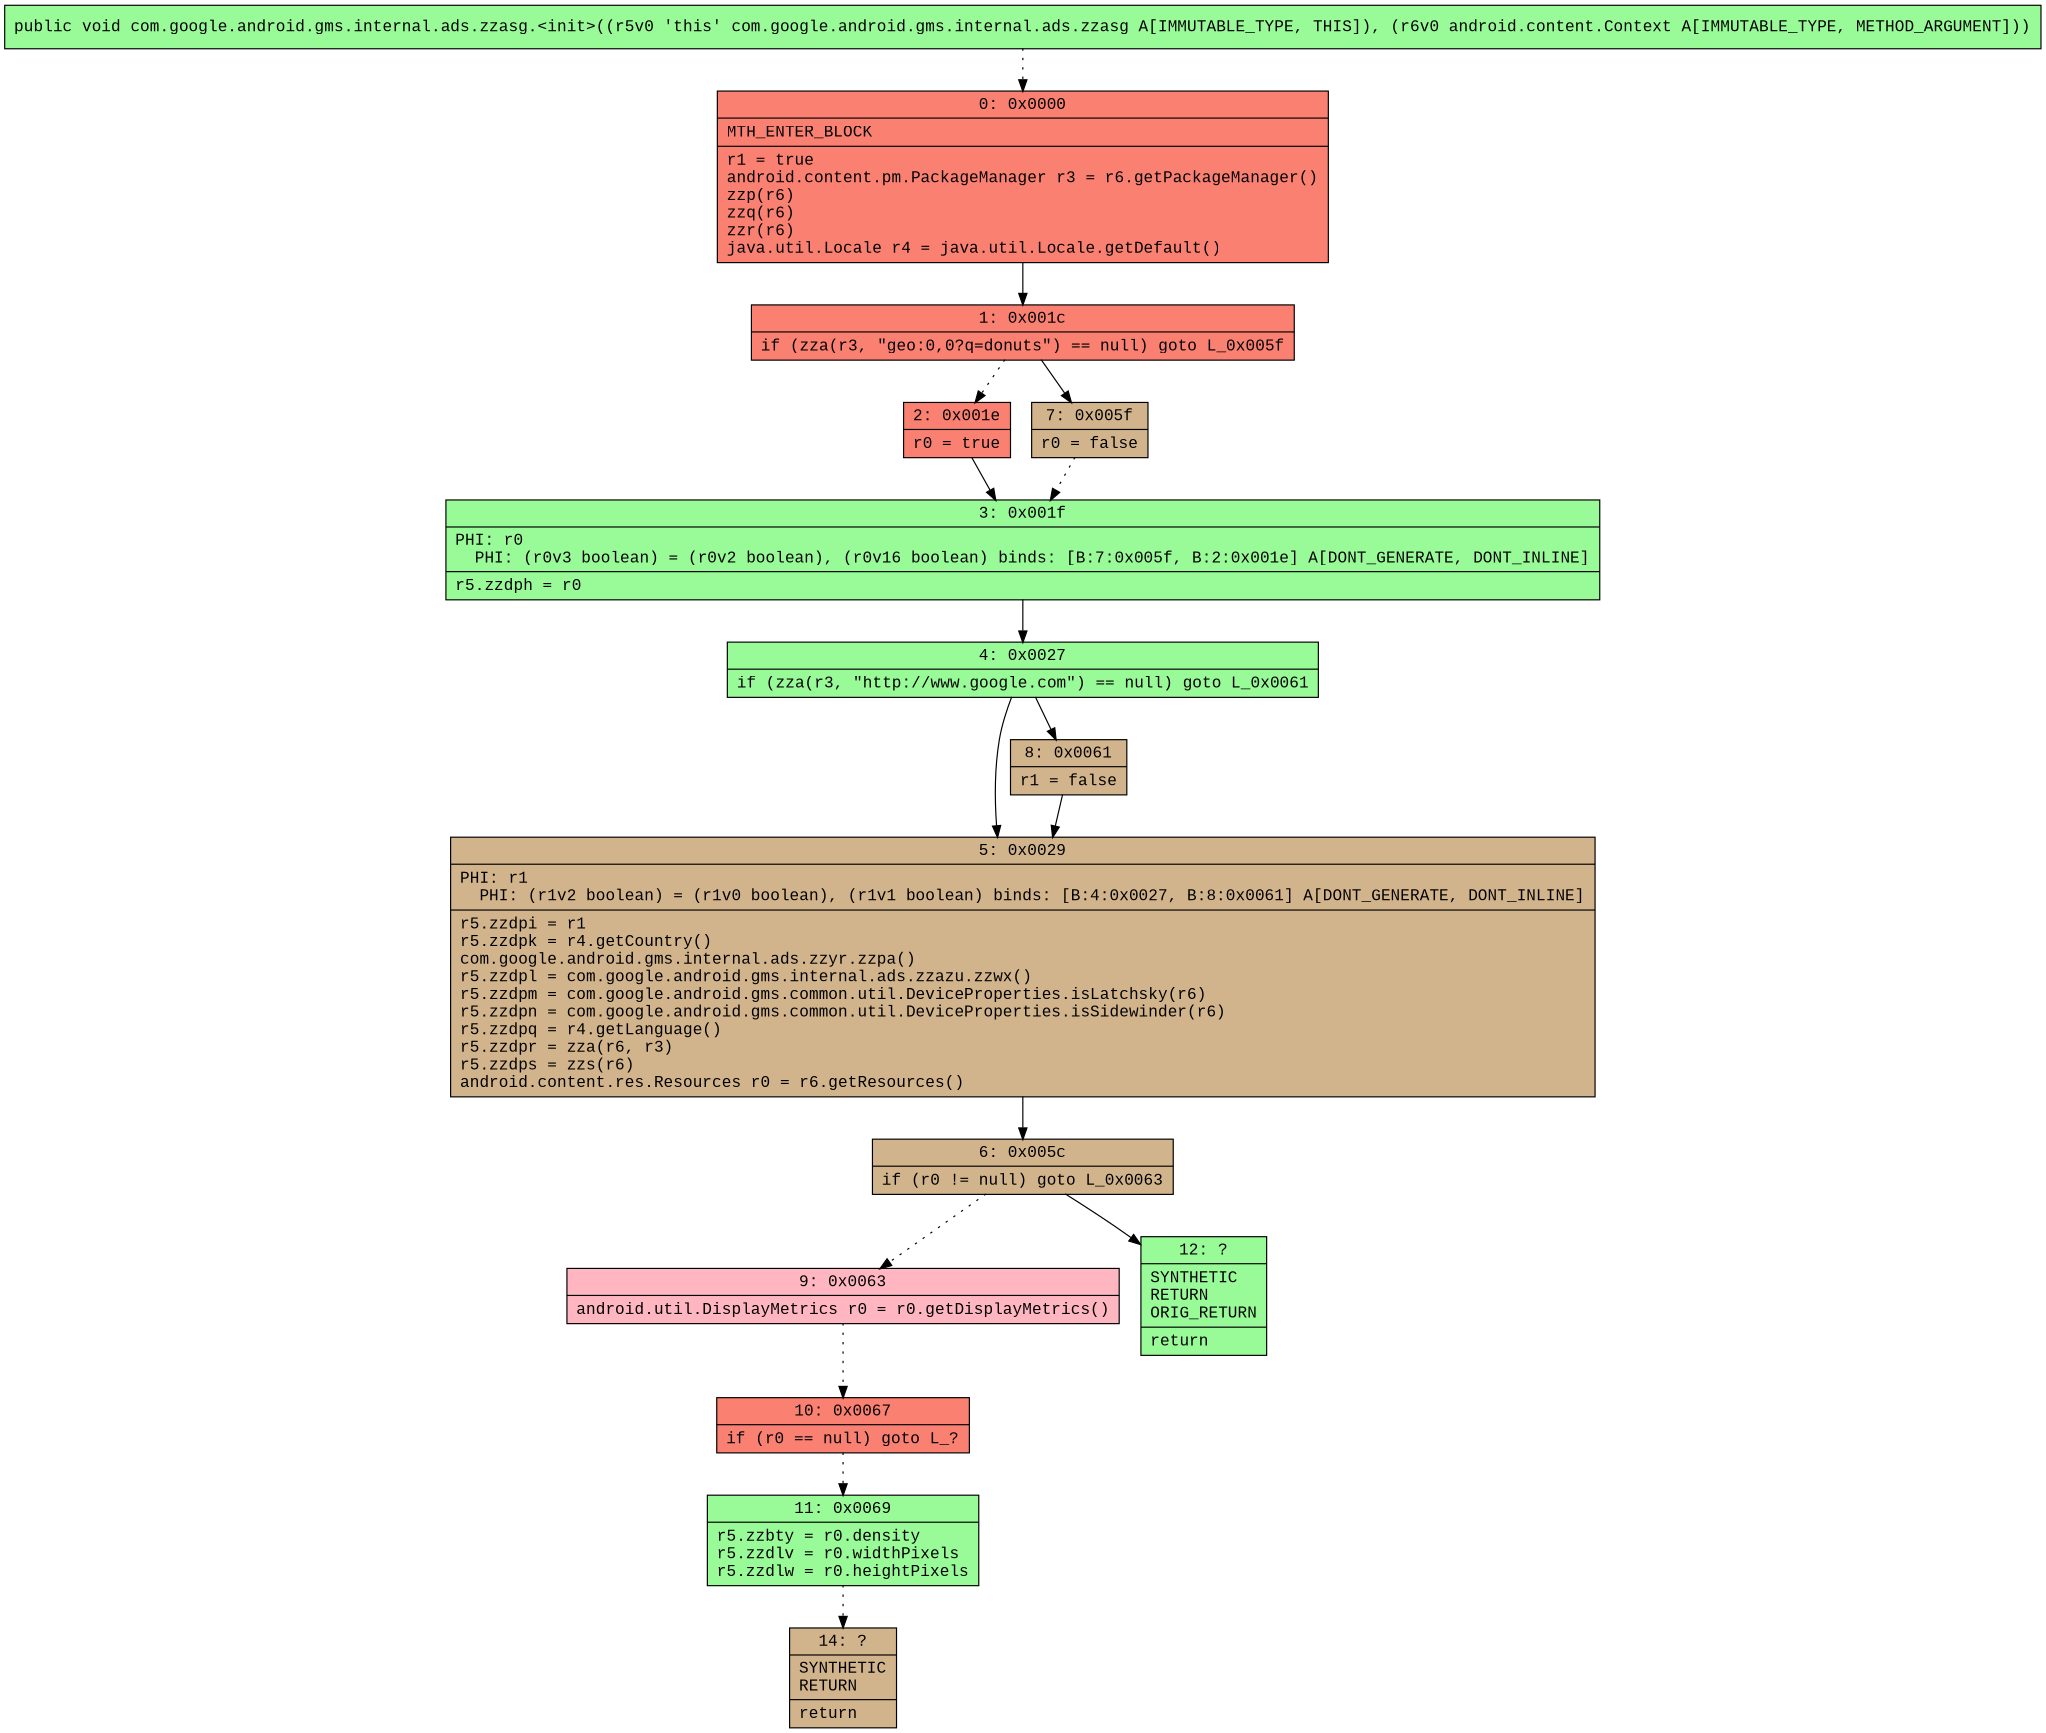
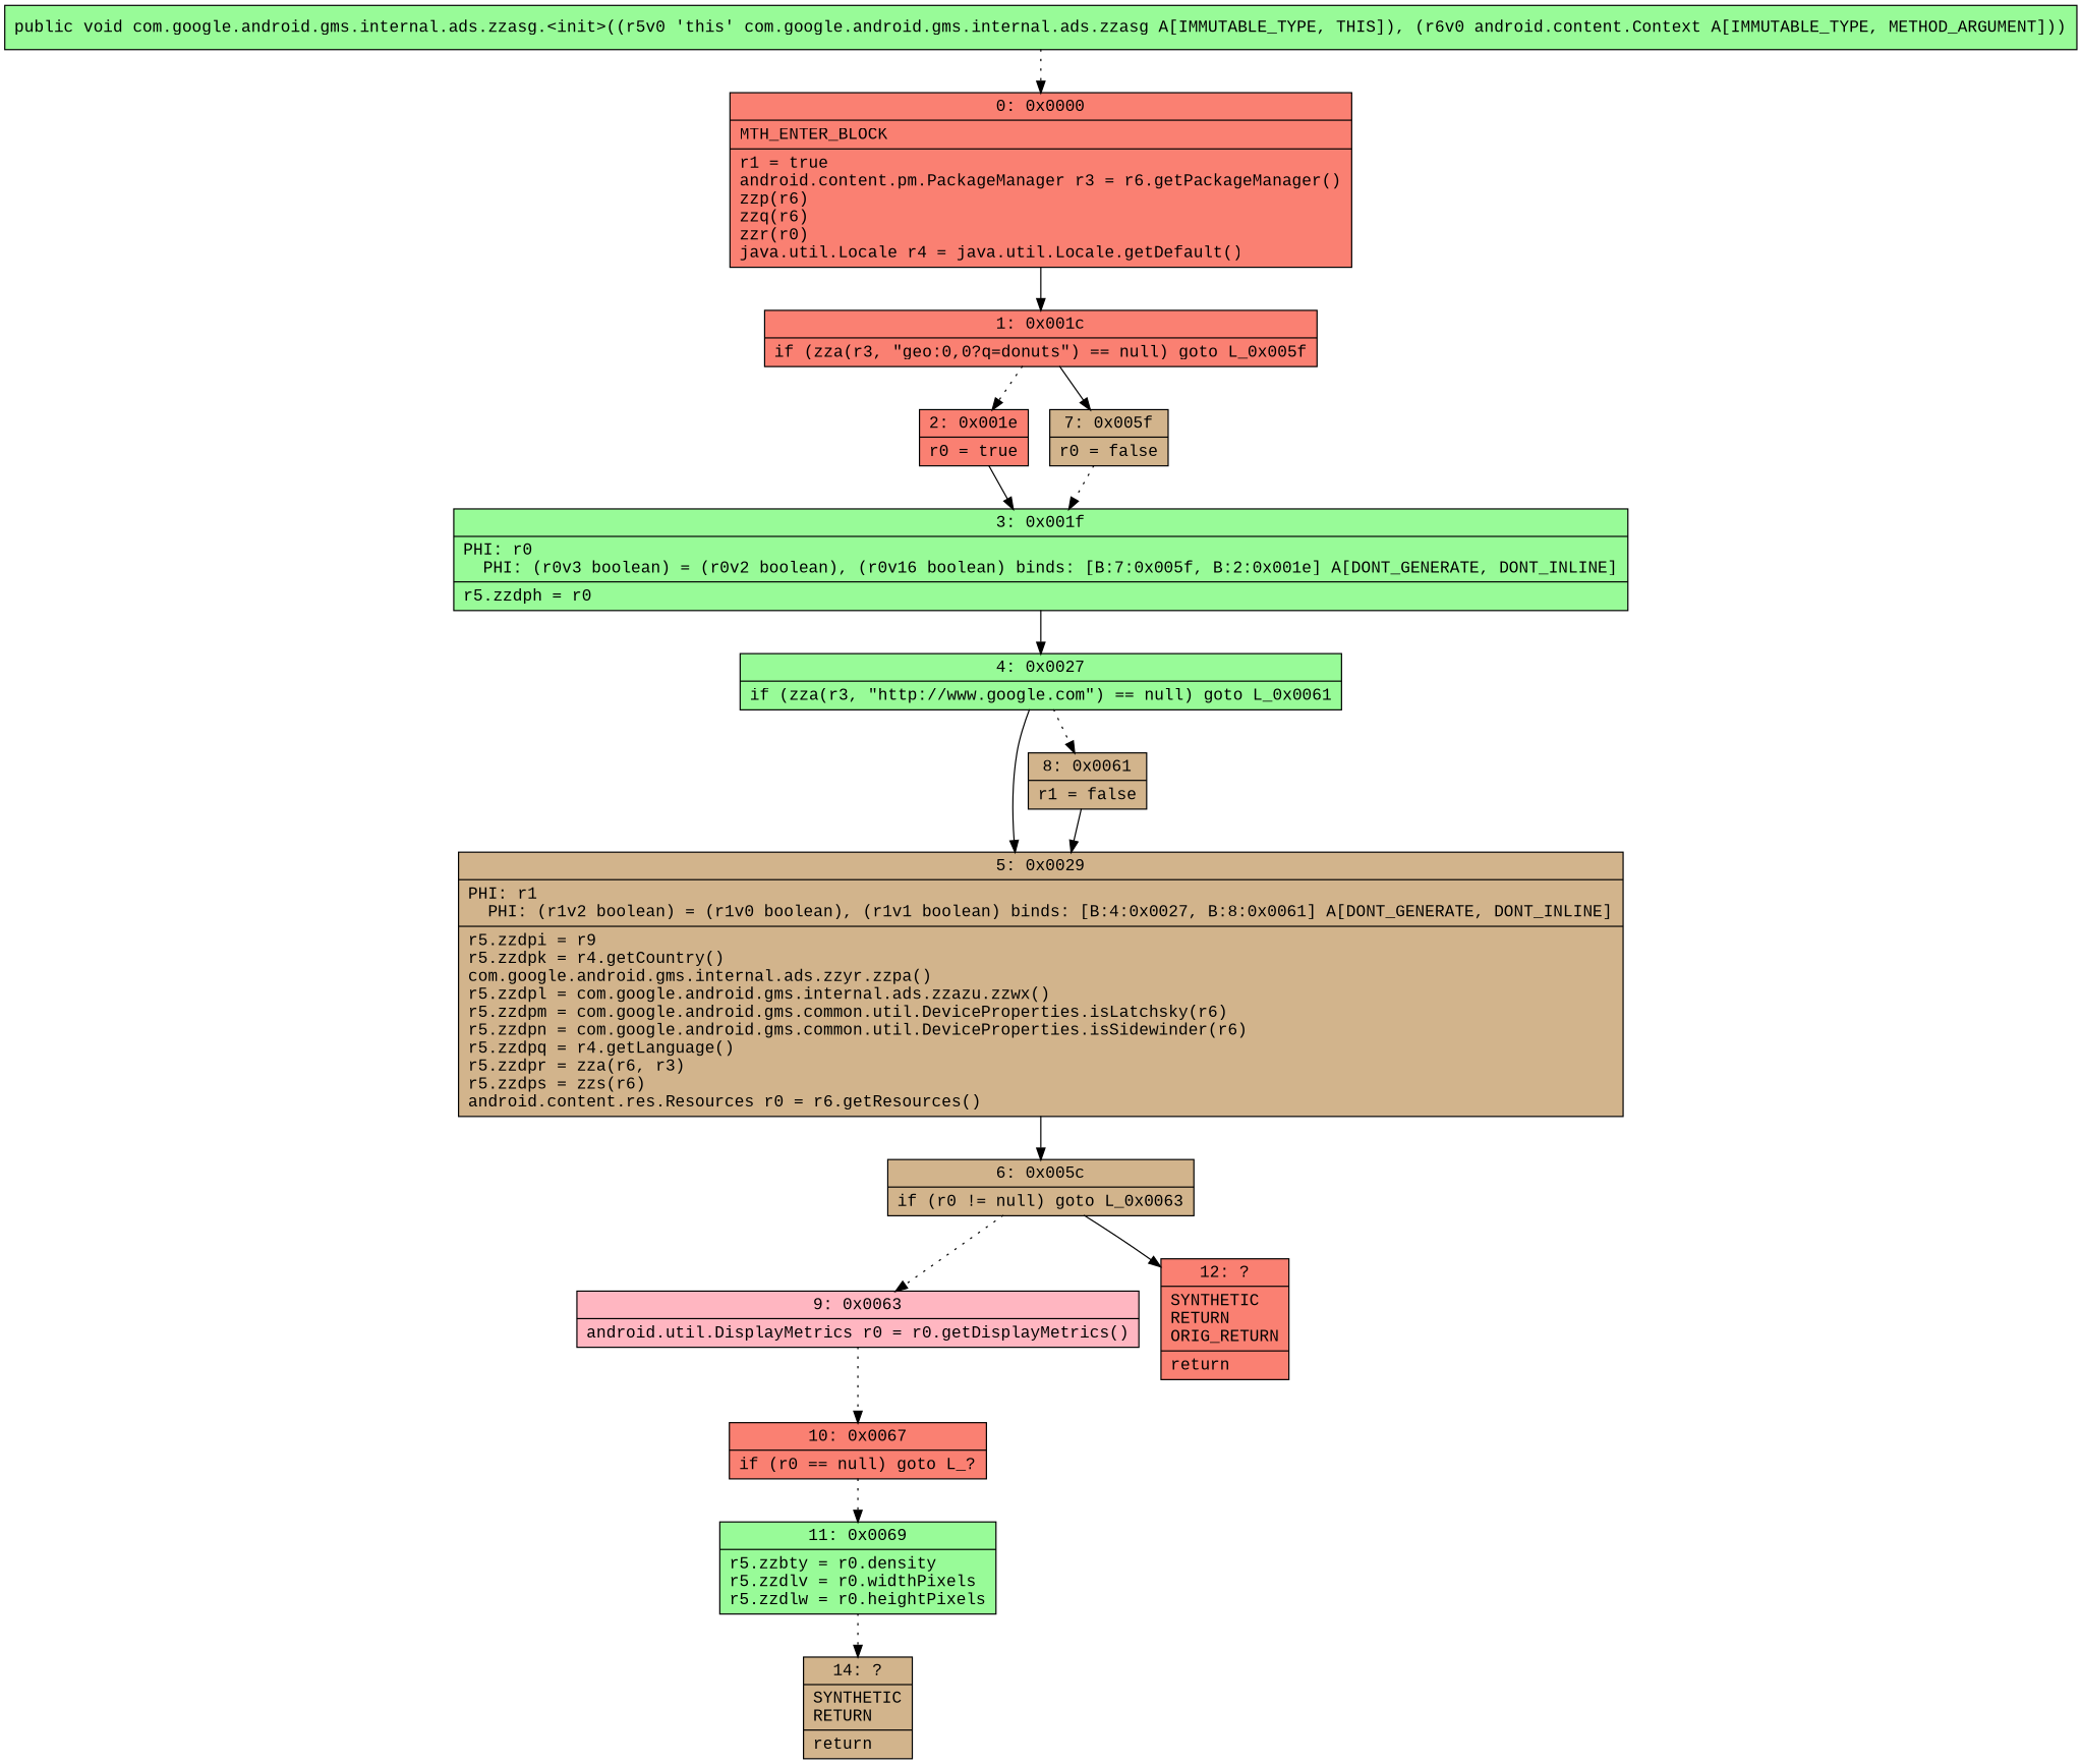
  digraph {
    fontname="Liberation Mono"
    node [fillcolor=salmon fontname="Liberation Mono" shape=record style=filled]
    edge [fontname="Liberation Mono" style=solid]
-   n1 [label="{0\:\ 0x0000|MTH_ENTER_BLOCK\l|r1 = true\landroid.content.pm.PackageManager r3 = r6.getPackageManager()\lzzp(r6)\lzzq(r6)\lzzr(r6)\ljava.util.Locale r4 = java.util.Locale.getDefault()\l}"]
+   n1 [label="{0\:\ 0x0000|MTH_ENTER_BLOCK\l|r1 = true\landroid.content.pm.PackageManager r3 = r6.getPackageManager()\lzzp(r6)\lzzq(r6)\lzzr(r0)\ljava.util.Locale r4 = java.util.Locale.getDefault()\l}"]
    n2 [label="{1\:\ 0x001c|if (zza(r3, \"geo:0,0?q=donuts\") == null) goto L_0x005f\l}"]
    n3 [label="{2\:\ 0x001e|r0 = true\l}"]
    n4 [fillcolor=tan label="{7\:\ 0x005f|r0 = false\l}"]
    n5 [fillcolor=palegreen label="{3\:\ 0x001f|PHI: r0 \l  PHI: (r0v3 boolean) = (r0v2 boolean), (r0v16 boolean) binds: [B:7:0x005f, B:2:0x001e] A[DONT_GENERATE, DONT_INLINE]\l|r5.zzdph = r0\l}"]
    n6 [fillcolor=palegreen label="{4\:\ 0x0027|if (zza(r3, \"http:\/\/www.google.com\") == null) goto L_0x0061\l}"]
-   n7 [fillcolor=tan label="{5\:\ 0x0029|PHI: r1 \l  PHI: (r1v2 boolean) = (r1v0 boolean), (r1v1 boolean) binds: [B:4:0x0027, B:8:0x0061] A[DONT_GENERATE, DONT_INLINE]\l|r5.zzdpi = r1\lr5.zzdpk = r4.getCountry()\lcom.google.android.gms.internal.ads.zzyr.zzpa()\lr5.zzdpl = com.google.android.gms.internal.ads.zzazu.zzwx()\lr5.zzdpm = com.google.android.gms.common.util.DeviceProperties.isLatchsky(r6)\lr5.zzdpn = com.google.android.gms.common.util.DeviceProperties.isSidewinder(r6)\lr5.zzdpq = r4.getLanguage()\lr5.zzdpr = zza(r6, r3)\lr5.zzdps = zzs(r6)\landroid.content.res.Resources r0 = r6.getResources()\l}"]
+   n7 [fillcolor=tan label="{5\:\ 0x0029|PHI: r1 \l  PHI: (r1v2 boolean) = (r1v0 boolean), (r1v1 boolean) binds: [B:4:0x0027, B:8:0x0061] A[DONT_GENERATE, DONT_INLINE]\l|r5.zzdpi = r9\lr5.zzdpk = r4.getCountry()\lcom.google.android.gms.internal.ads.zzyr.zzpa()\lr5.zzdpl = com.google.android.gms.internal.ads.zzazu.zzwx()\lr5.zzdpm = com.google.android.gms.common.util.DeviceProperties.isLatchsky(r6)\lr5.zzdpn = com.google.android.gms.common.util.DeviceProperties.isSidewinder(r6)\lr5.zzdpq = r4.getLanguage()\lr5.zzdpr = zza(r6, r3)\lr5.zzdps = zzs(r6)\landroid.content.res.Resources r0 = r6.getResources()\l}"]
    n8 [fillcolor=tan label="{8\:\ 0x0061|r1 = false\l}"]
    n9 [fillcolor=tan label="{6\:\ 0x005c|if (r0 != null) goto L_0x0063\l}"]
    n10 [fillcolor=lightpink label="{9\:\ 0x0063|android.util.DisplayMetrics r0 = r0.getDisplayMetrics()\l}"]
-   n11 [fillcolor=palegreen label="{12\:\ ?|SYNTHETIC\lRETURN\lORIG_RETURN\l|return\l}"]
+   n11 [label="{12\:\ ?|SYNTHETIC\lRETURN\lORIG_RETURN\l|return\l}"]
    n12 [label="{10\:\ 0x0067|if (r0 == null) goto L_?\l}"]
    n13 [fillcolor=palegreen label="{11\:\ 0x0069|r5.zzbty = r0.density\lr5.zzdlv = r0.widthPixels\lr5.zzdlw = r0.heightPixels\l}"]
    n14 [fillcolor=tan label="{14\:\ ?|SYNTHETIC\lRETURN\l|return\l}"]
    n15 [fillcolor=palegreen label="{public void com.google.android.gms.internal.ads.zzasg.\<init\>((r5v0 'this' com.google.android.gms.internal.ads.zzasg A[IMMUTABLE_TYPE, THIS]), (r6v0 android.content.Context A[IMMUTABLE_TYPE, METHOD_ARGUMENT])) }"]
    n1 -> n2
    n2 -> n3 [style=dotted]
    n2 -> n4
    n3 -> n5
    n4 -> n5 [style=dotted]
    n5 -> n6
    n6 -> n7
-   n6 -> n8
+   n6 -> n8 [style=dotted]
    n7 -> n9
    n8 -> n7
    n9 -> n10 [style=dotted]
    n9 -> n11
    n10 -> n12 [style=dotted]
    n12 -> n13 [style=dotted]
    n13 -> n14 [style=dotted]
    n15 -> n1 [style=dotted]
  }
